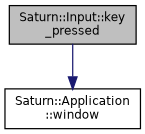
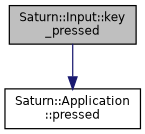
  digraph {
    rankdir=TB
    node [color=black fontname=Helvetica fontsize=10 shape=record style=filled]
    n1 [fillcolor=grey75 fontcolor=black height=0.2 label="Saturn::Input::key\l_pressed" width=0.4]
-   n2 [fillcolor=white height=0.2 label="Saturn::Application\l::window" width=0.4]
+   n2 [fillcolor=white height=0.2 label="Saturn::Application\l::pressed" width=0.4]
    n1 -> n2 [color=midnightblue fontname=Helvetica fontsize=10 labelfontname=Helvetica labelfontsize=10 style=solid]
  }
